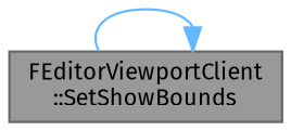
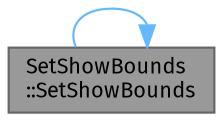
  digraph {
    rankdir=LR
    fontname="Fira Sans"
-   n1 [color=gray40 fillcolor=grey60 fontcolor=black fontname="Fira Sans" fontsize=10 height=0.2 label="FEditorViewportClient\l::SetShowBounds" shape=box style=filled width=0.4]
+   n1 [color=gray40 fillcolor=grey60 fontcolor=black fontname="Fira Sans" fontsize=10 height=0.2 label="SetShowBounds\l::SetShowBounds" shape=box style=filled width=0.4]
    n1 -> n1 [color=steelblue1 fontname="Fira Sans" fontsize=10 labelfontname=Helvetica labelfontsize=10 style=solid]
  }
